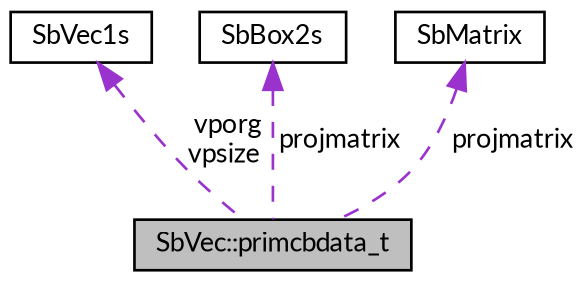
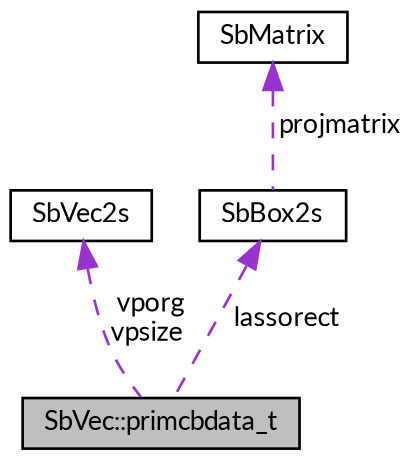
  digraph {
    fontname=Lato
    node [color=black fillcolor=white fontname=Lato fontsize=10 shape=record style=filled]
    edge [color=darkorchid3 dir=back fontname=Lato fontsize=10 labelfontname=Helvetica labelfontsize=10 style=dashed]
    n1 [fillcolor=grey75 fontcolor=black height=0.2 label="SbVec::primcbdata_t" width=0.4]
-   n2 [height=0.2 label=SbVec1s width=0.4]
+   n2 [height=0.2 label=SbVec2s width=0.4]
    n3 [height=0.2 label=SbBox2s width=0.4]
    n4 [height=0.2 label=SbMatrix width=0.4]
    n2 -> n1 [label=" vporg\nvpsize"]
-   n3 -> n1 [label=" projmatrix"]
-   n4 -> n1 [label=" projmatrix"]
+   n3 -> n1 [label=" lassorect"]
+   n4 -> n3 [label=" projmatrix"]
  }
